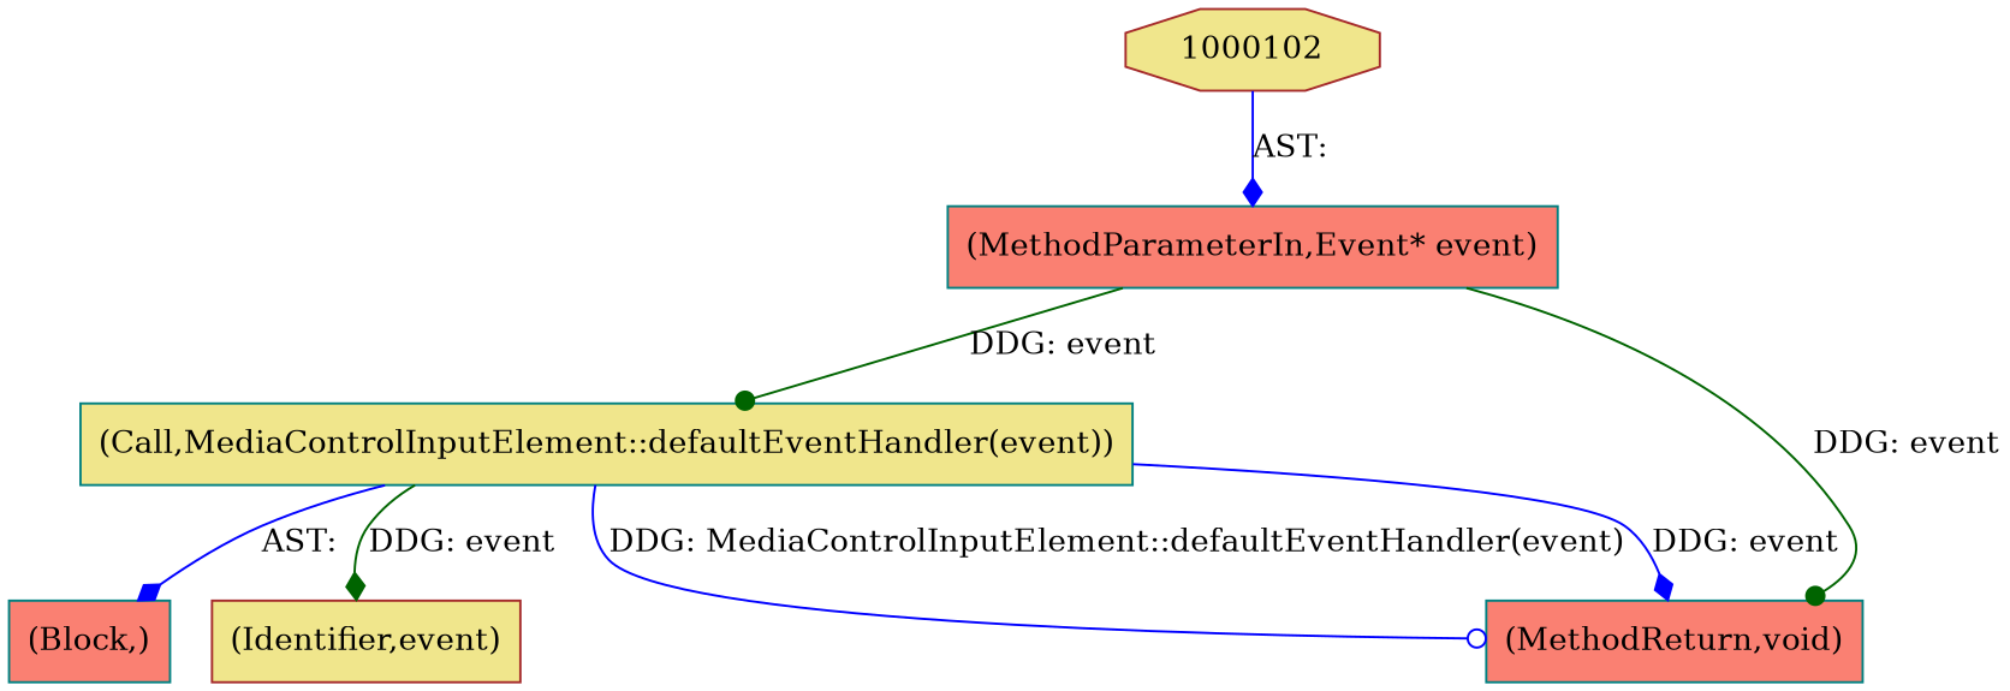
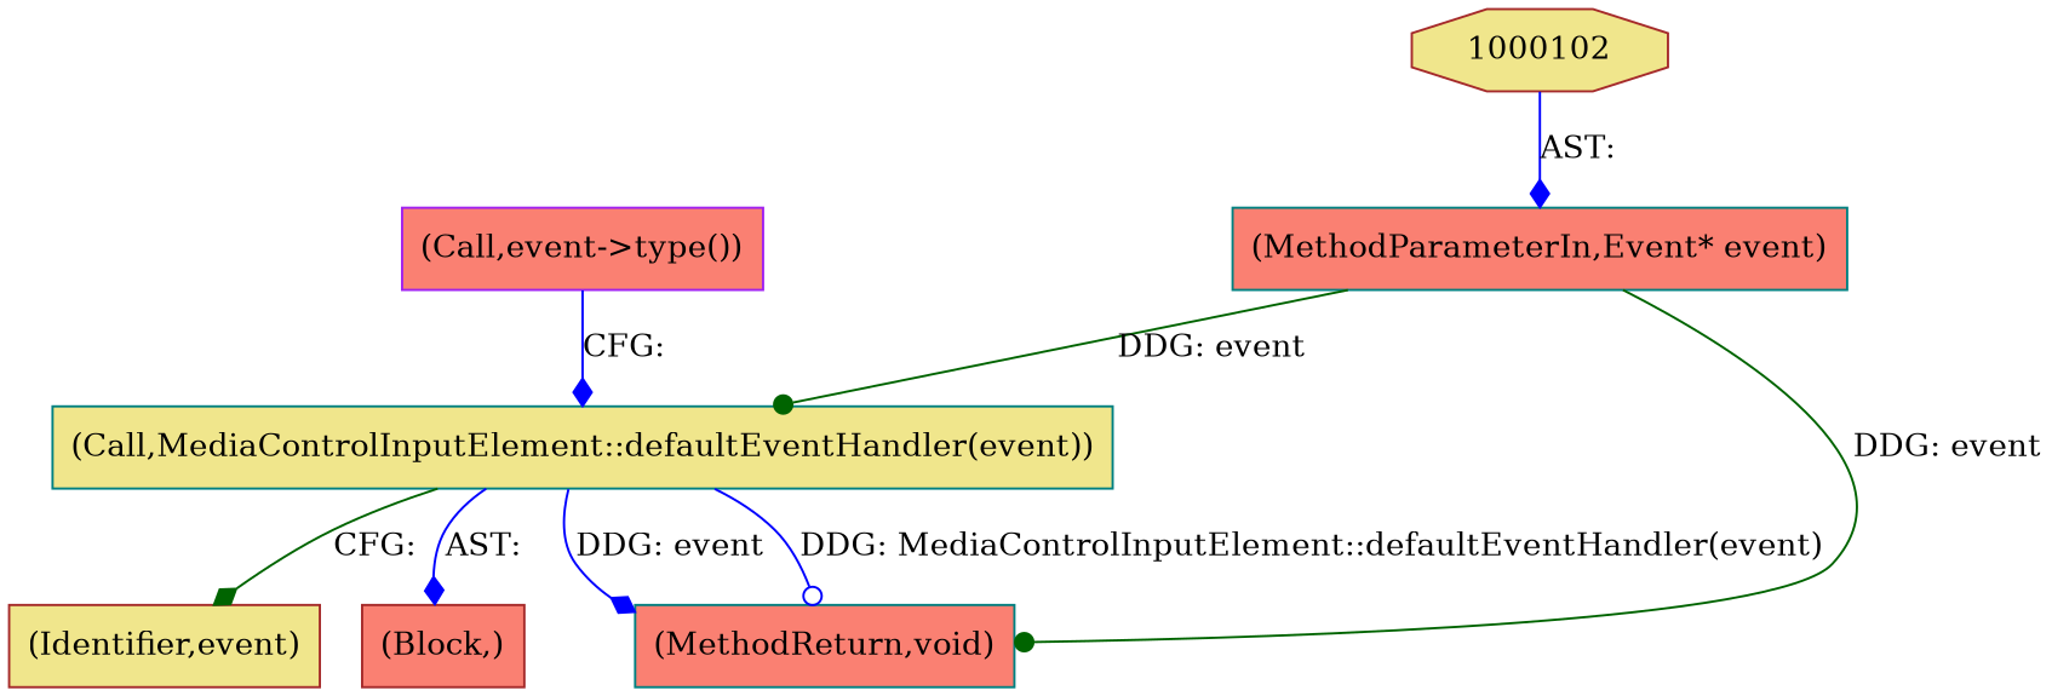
  digraph {
    node [color=teal fillcolor=salmon shape=box style=filled]
    edge [arrowhead=diamond color=blue]
    n1 [fillcolor=khaki label="(Call,MediaControlInputElement::defaultEventHandler(event))"]
-   n2 [label="(Block,)"]
+   n2 [color=brown label="(Block,)"]
    n3 [color=brown fillcolor=khaki label="(Identifier,event)"]
    n4 [label="(MethodReturn,void)"]
    n5 [label="(MethodParameterIn,Event* event)"]
    1000102 [color=brown fillcolor=khaki shape=octagon]
+   n7 [color=purple label="(Call,event->type())"]
    n1 -> n2 [label="AST: "]
-   n1 -> n3 [color=darkgreen label="DDG: event"]
+   n1 -> n3 [color=darkgreen label="CFG: "]
    n1 -> n4 [arrowhead=odot label="DDG: MediaControlInputElement::defaultEventHandler(event)"]
    n1 -> n4 [label="DDG: event"]
    n5 -> n1 [arrowhead=dot color=darkgreen label="DDG: event"]
    n5 -> n4 [arrowhead=dot color=darkgreen label="DDG: event"]
    1000102 -> n5 [label="AST: "]
+   n7 -> n1 [label="CFG: "]
  }
